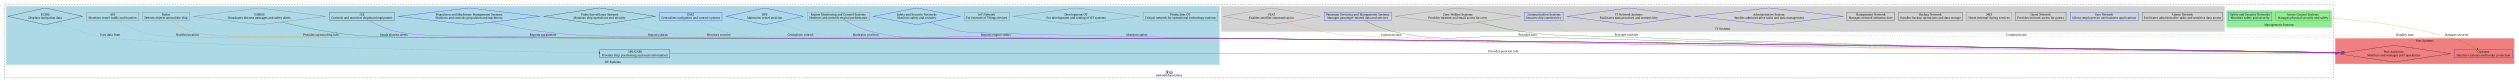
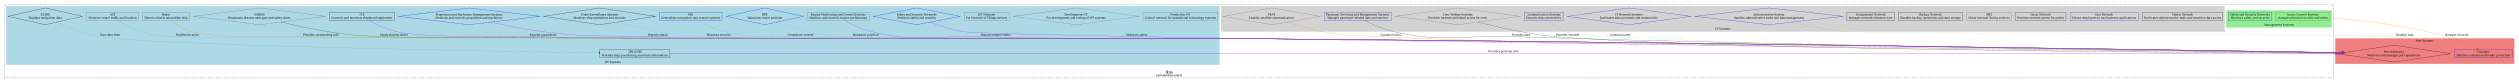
  digraph {
    fontname="PT Serif"
    node [color=blue fontname="PT Serif" shape=box]
    edge [arrowhead=tee color=darkgreen fontname="PT Serif" style=solid]
    n1 [color=black label="Admin Network\nFacilitates administrative tasks and sensitive data access"]
    n2 [label="User Network\nAllows employees to use business applications"]
    n3 [color=black label="Guest Network\nProvides internet access for guests"]
    n4 [color=gray40 label="DMZ\nHosts external-facing services"]
    n5 [color=black label="Backup Network\nHandles backup operations and data storage"]
    n6 [color=black label="Management Network\nManages network infrastructure"]
    n7 [color=gray40 label="VSAT\nEnables satellite communication" shape=diamond]
    n8 [label="IT Network Systems\nFacilitates data processes and connectivity" shape=diamond]
    n9 [label="Passenger Servicing and Management Systems\nManages passenger-related data and services"]
    n10 [color=gray40 label="Crew Welfare Systems\nProvides internet and email access for crew" shape=diamond]
    n11 [label="Communication Systems\nEnsures ship connectivity"]
    n12 [label="Administrative System\nHandles administrative tasks and data management" shape=diamond]
    n13 [color=gray40 label="Production OT\nCritical network for operational technology systems"]
    n14 [color=gray40 label="Development OT\nFor development and testing of OT systems" shape=diamond]
    n15 [color=gray40 label="IoT Network\nFor Internet of Things devices"]
    n16 [color=gray40 label="AIS\nMonitors vessel traffic and location"]
    n17 [color=black label="ECDIS\nDisplays navigation data" shape=diamond]
    n18 [color=black label="GPS/GNSS\nProvides ship positioning and route information"]
    n19 [color=gray40 label="Radar\nDetects objects around the ship"]
    n20 [color=gray40 label="GMDSS\nBroadcasts distress messages and safety alerts" shape=diamond]
    n21 [color=black label="ICS\nControls and monitors shipboard equipment"]
    n22 [label="Propulsion and Machinery Management Systems\nMonitors and controls propulsion and machinery" shape=diamond]
    n23 [color=black label="Video Surveillance Systems\nMonitors ship operations and security" shape=diamond]
-   n24 [label="DMZ\nCentralizes navigation and control systems"]
+   n24 [label="IBS\nCentralizes navigation and control systems"]
    n25 [label="DPS\nMaintains vessel position" shape=diamond]
    n26 [color=gray40 label="Engine Monitoring and Control Systems\nMonitors and controls engine performance"]
    n27 [label="Safety and Security Networks\nMonitors safety and security" shape=diamond]
    n28 [color=gray40 label="Access Control Systems\nManages physical security and safety"]
    n29 [label="Safety and Security Networks\nMonitors safety and security"]
    n30 [color=black label="Port Authority\nMonitors and manages port operations" shape=diamond]
    n31 [label="Customs\nHandles customs and border protection"]
    subgraph cluster_1 {
      label=<<font point-size="16"><br />Ship</font><br /><font point-size="12">[onboard data center]</font>>
      labelloc=bc
      style=dashed
      subgraph cluster_2 {
        color=lightgrey
        label="IT Systems"
        labelloc=bc
        style=filled
        n1
        n2
        n3
        n4
        n5
        n6
        n7
        n8
        n9
        n10
        n11
        n12
      }
      subgraph cluster_3 {
        color=lightblue
        label="OT Systems"
        labelloc=bc
        style=filled
        n13
        n14
        n15
        n16
        n17
        n18
        n19
        n20
        n21
        n22
        n23
        n24
        n25
        n26
        n27
      }
      subgraph cluster_4 {
        color=lightgreen
        label="Management Systems"
        labelloc=bc
        style=filled
        n28
        n29
      }
    }
    subgraph cluster_5 {
      color=lightcoral
      label="Port Systems"
      style=filled
      n30
      n31
    }
    n7 -> n30 [arrowhead=box color=darkorange label=Communicates]
    n9 -> n30 [label="Provides data"]
    n10 -> n30 [label="Provides internet"]
-   n11 -> n31 [label=Communicates style=dotted]
+   n11 -> n30 [label=Communicates style=dotted]
    n12 -> n31 [label="Handles data" style=dotted]
    n16 -> n30 [label="Notifies location" style=dotted]
    n17 -> n18 [label="Uses data from" style=dotted]
    n18 -> n30 [arrowhead=box color=purple label="Provides position info"]
    n19 -> n30 [color=darkorange label="Provides surrounding info"]
    n20 -> n30 [arrowhead=box label="Sends distress alerts"]
    n21 -> n30 [color=purple label="Reports parameters"]
    n22 -> n30 [color=purple label="Reports status"]
    n23 -> n30 [color=purple label="Monitors security" style=dotted]
    n24 -> n30 [arrowhead=box label="Centralizes control" style=dotted]
    n25 -> n30 [arrowhead=box color=purple label="Maintains position" style=dotted]
    n26 -> n30 [color=purple label="Reports engine status"]
    n27 -> n30 [arrowhead=box color=purple label="Monitors safety"]
    n28 -> n31 [color=darkorange label="Manages security"]
  }
